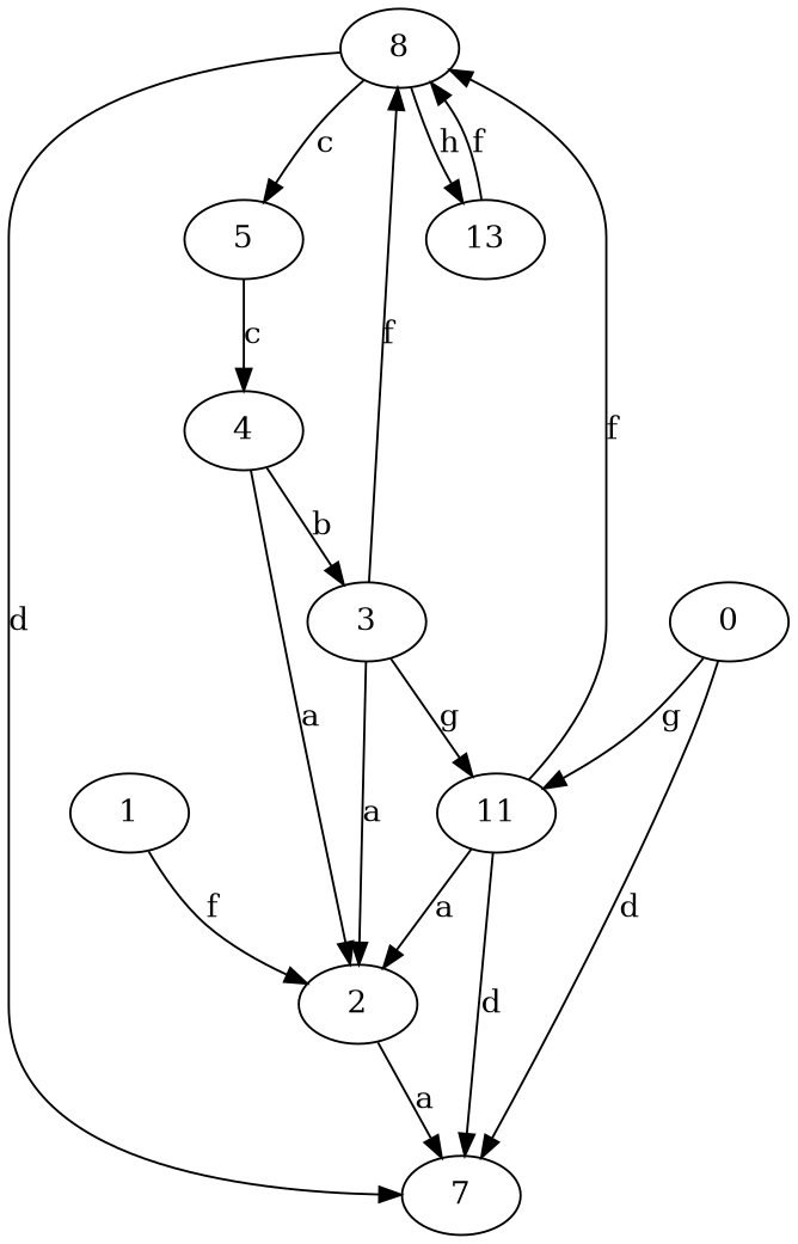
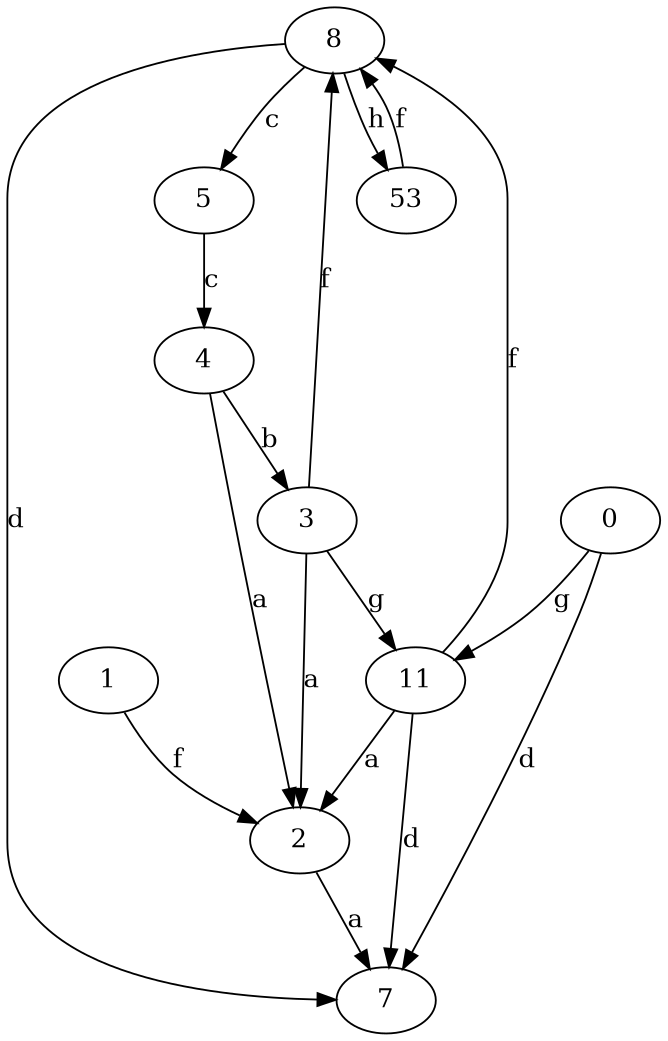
  strict digraph {
    1
    2
    7
    3
    8
    11
    5
-   13
+   13 [label=53]
    4
    0
    1 -> 2 [label=f]
    2 -> 7 [label=a]
    3 -> 2 [label=a]
    3 -> 8 [label=f]
    3 -> 11 [label=g]
    8 -> 7 [label=d]
    8 -> 5 [label=c]
    8 -> 13 [label=h]
    11 -> 2 [label=a]
    11 -> 7 [label=d]
    11 -> 8 [label=f]
    5 -> 4 [label=c]
    13 -> 8 [label=f]
    4 -> 2 [label=a]
    4 -> 3 [label=b]
    0 -> 7 [label=d]
    0 -> 11 [label=g]
  }
